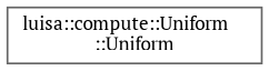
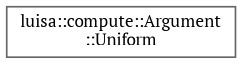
  digraph {
    rankdir=TB
    fontname="PT Serif"
-   n1 [color=grey40 fillcolor=white fontname="PT Serif" fontsize=10 height=0.2 label="luisa::compute::Uniform\l::Uniform" shape=box style=filled width=0.4]
+   n1 [color=grey40 fillcolor=white fontname="PT Serif" fontsize=10 height=0.2 label="luisa::compute::Argument\l::Uniform" shape=box style=filled width=0.4]
  }
